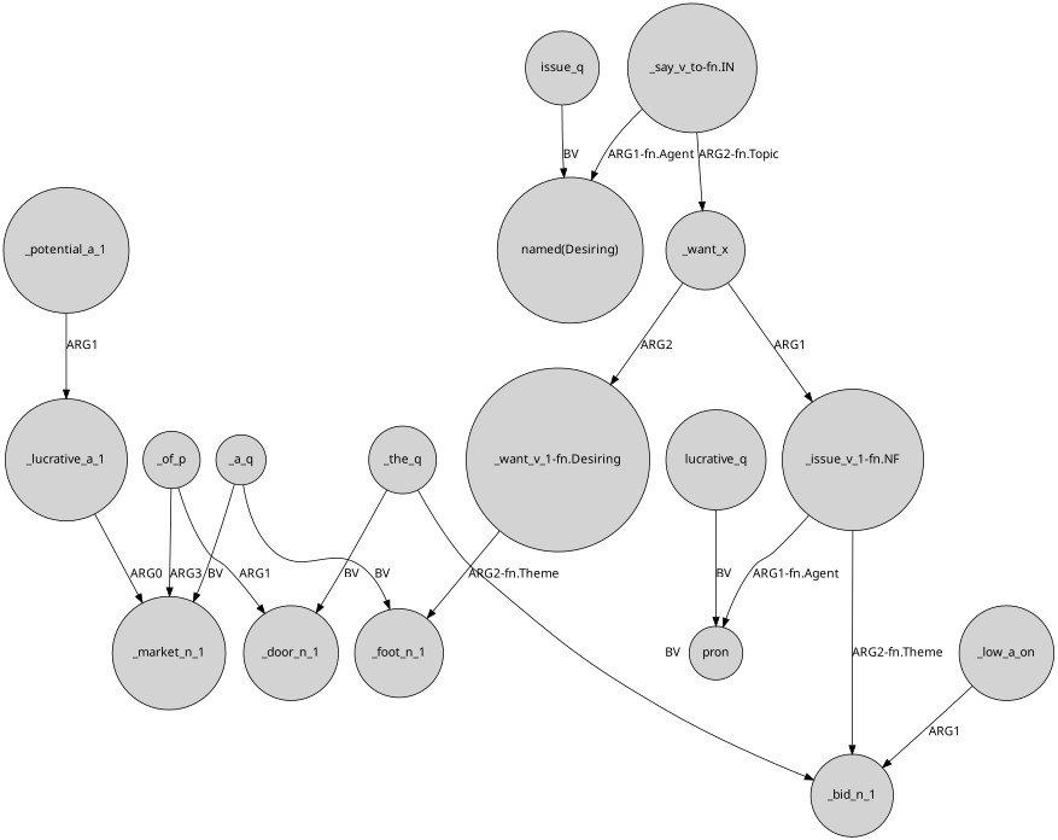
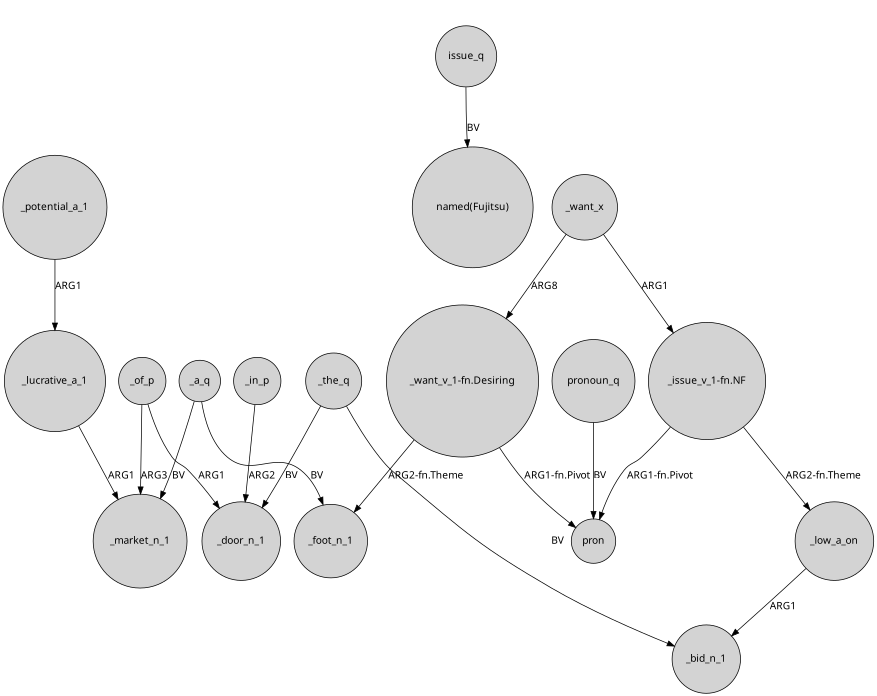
  digraph {
    fontname="Noto Sans"
    node [fontname="Noto Sans" shape=circle style=filled]
    edge [fontname="Noto Sans"]
    _lucrative_a_1
    _market_n_1
    n3 [label=_want_x]
    "_want_v_1-fn.Desiring"
    "_issue_v_1-fn.NF"
    pron
    _foot_n_1
    _bid_n_1
+   _in_p
    _door_n_1
    _of_p
    _the_q
-   "_say_v_to-fn.IN"
-   "named(Fujitsu)" [label="named(Desiring)"]
+   "named(Fujitsu)"
    n15 [label=issue_q]
-   pronoun_q [label=lucrative_q]
+   pronoun_q
    _a_q
    _potential_a_1
    _low_a_on
-   _lucrative_a_1 -> _market_n_1 [label=ARG0]
-   n3 -> "_want_v_1-fn.Desiring" [label=ARG2]
+   _lucrative_a_1 -> _market_n_1 [label=ARG1]
+   n3 -> "_want_v_1-fn.Desiring" [label=ARG8]
    n3 -> "_issue_v_1-fn.NF" [label=ARG1]
+   "_want_v_1-fn.Desiring" -> pron [label="ARG1-fn.Pivot"]
    "_want_v_1-fn.Desiring" -> _foot_n_1 [label="ARG2-fn.Theme"]
-   "_issue_v_1-fn.NF" -> pron [label="ARG1-fn.Agent"]
-   "_issue_v_1-fn.NF" -> _bid_n_1 [label="ARG2-fn.Theme"]
+   "_issue_v_1-fn.NF" -> pron [label="ARG1-fn.Pivot"]
+   "_issue_v_1-fn.NF" -> _low_a_on [label="ARG2-fn.Theme"]
+   _in_p -> _door_n_1 [label=ARG2]
    _of_p -> _market_n_1 [label=ARG3]
    _of_p -> _door_n_1 [label=ARG1]
    _the_q -> _bid_n_1 [label=BV]
    _the_q -> _door_n_1 [label=BV]
-   "_say_v_to-fn.IN" -> n3 [label="ARG2-fn.Topic"]
-   "_say_v_to-fn.IN" -> "named(Fujitsu)" [label="ARG1-fn.Agent"]
    n15 -> "named(Fujitsu)" [label=BV]
    pronoun_q -> pron [label=BV]
    _a_q -> _market_n_1 [label=BV]
    _a_q -> _foot_n_1 [label=BV]
    _potential_a_1 -> _lucrative_a_1 [label=ARG1]
    _low_a_on -> _bid_n_1 [label=ARG1]
  }
